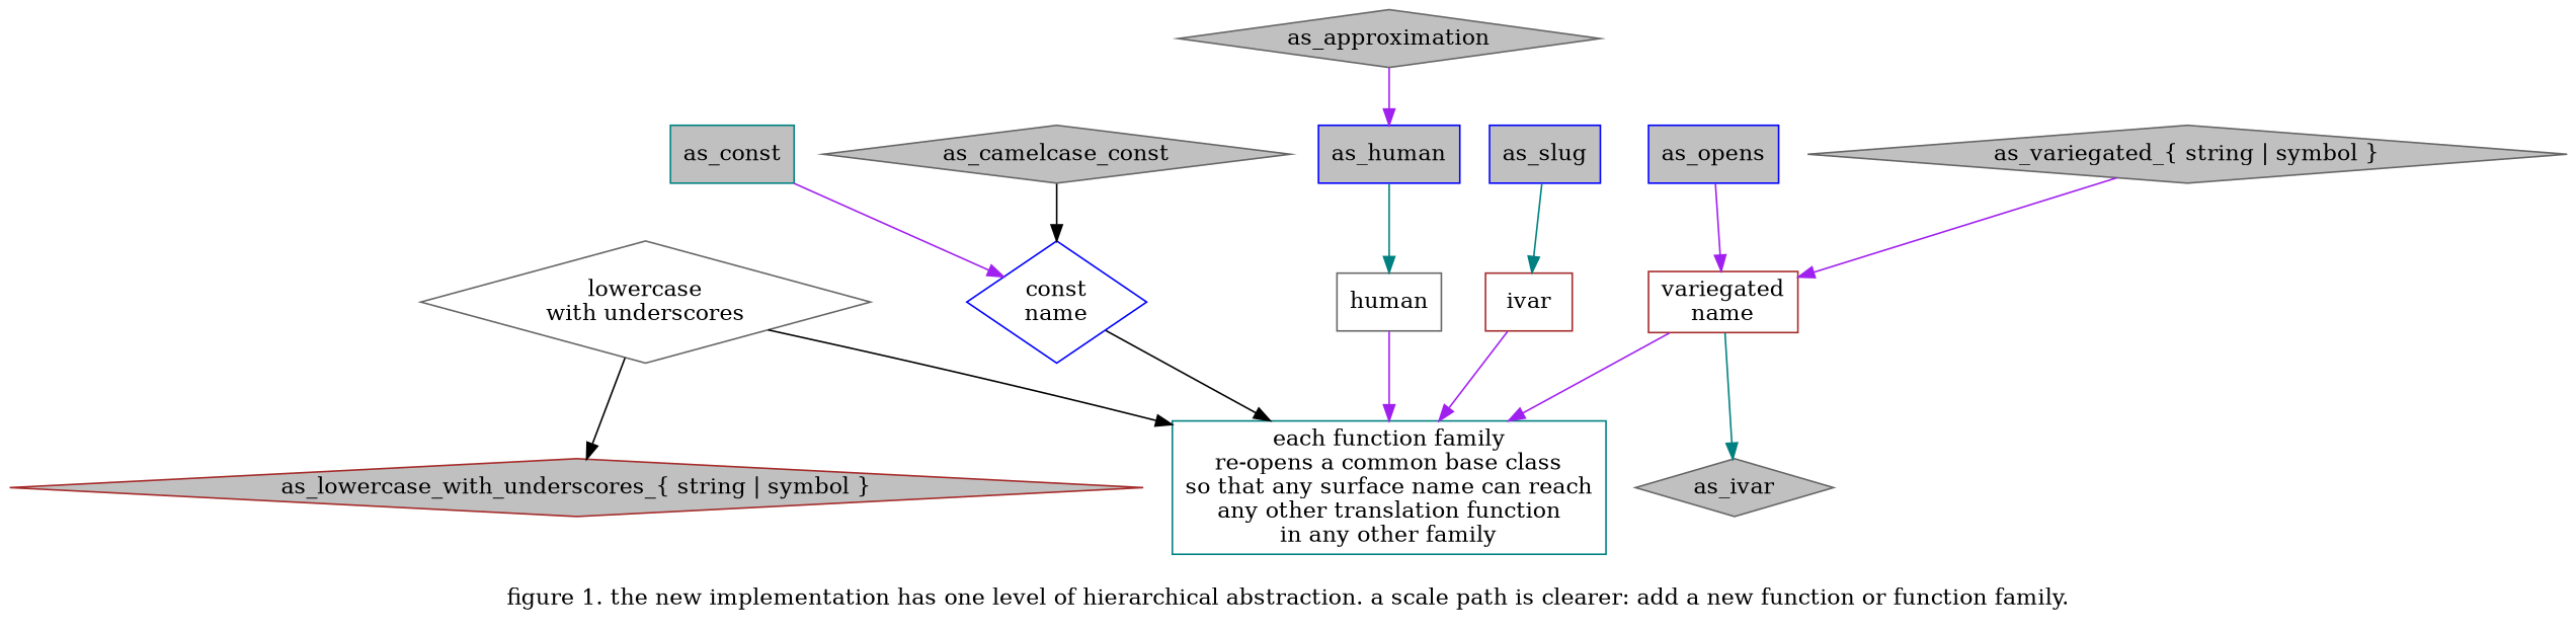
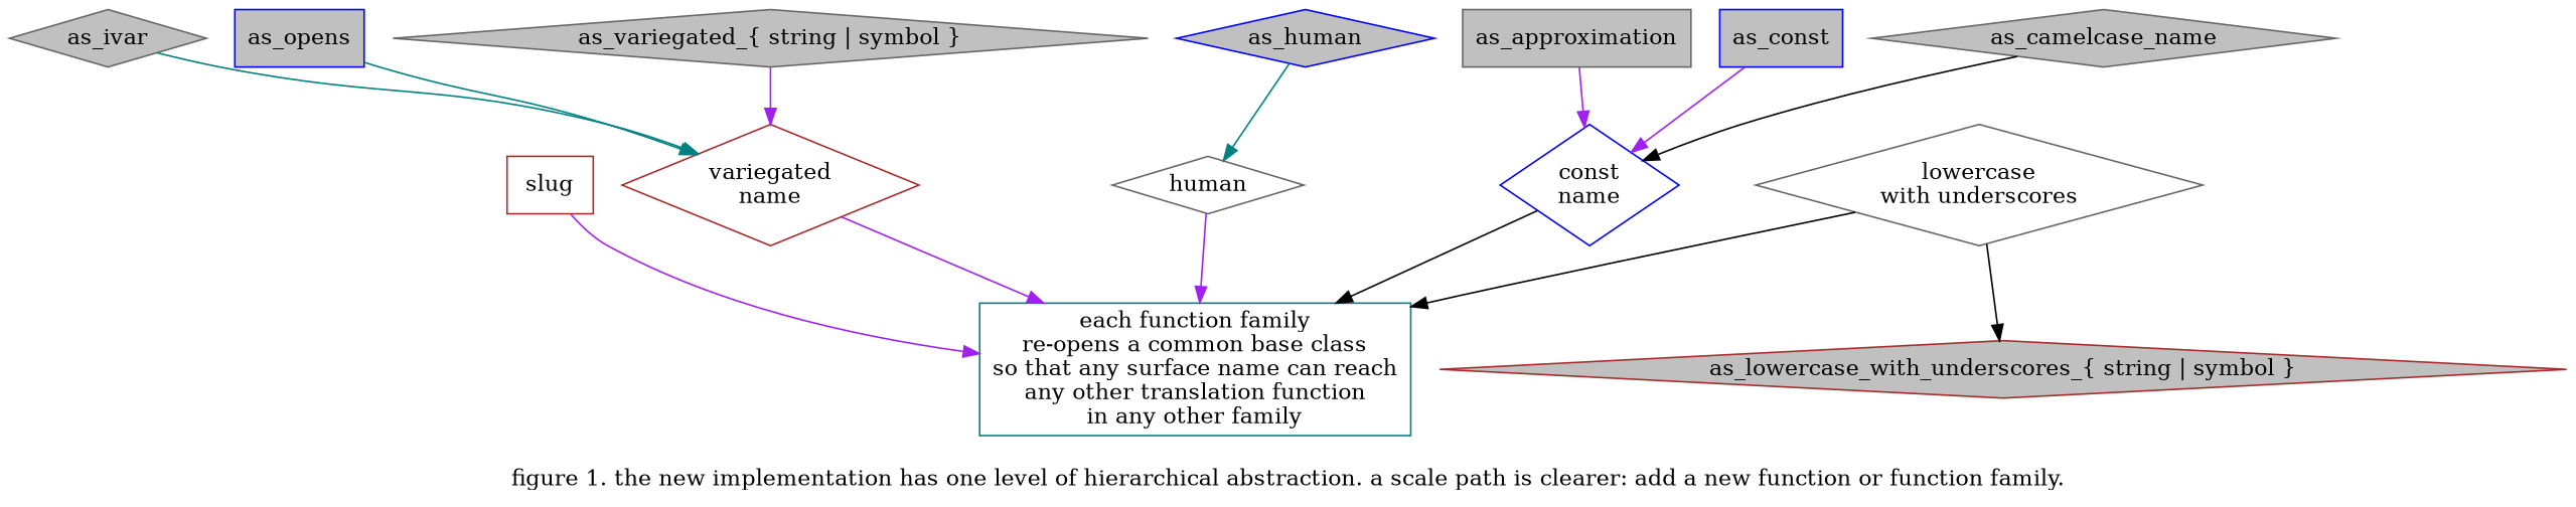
  digraph {
    label="\nfigure 1. the new implementation has one level of hierarchical abstraction. a scale path is clearer: add a new function or function family."
    node [color=gray40 fillcolor=grey shape=diamond style=filled]
    edge [color=purple]
    n1 [color=blue label="const\nname" style=normal]
    n2 [color=teal label="each function family\nre-opens a common base class\nso that any surface name can reach\nany other translation function\nin any other family\n" shape=box style=normal]
-   as_approximation
-   as_const [color=teal shape=box]
-   as_camelcase_const
+   as_approximation [shape=box]
+   as_const [color=blue shape=box]
+   as_camelcase_const [label=as_camelcase_name]
    n6 [color=brown label="as_lowercase_with_underscores_{ string | symbol }"]
    n7 [label="lowercase\nwith underscores" style=normal]
-   slug [color=brown shape=box style=normal label=ivar]
-   as_slug [color=blue shape=box]
-   n10 [color=brown label="variegated\nname" shape=box style=normal]
+   slug [color=brown shape=box style=normal]
+   n10 [color=brown label="variegated\nname" style=normal]
    as_ivar
    n12 [color=blue label=as_opens shape=box]
    n13 [label="as_variegated_{ string | symbol }"]
-   human [shape=box style=normal]
-   as_human [color=blue shape=box]
+   human [style=normal]
+   as_human [color=blue]
    n1 -> n2 [color=black]
-   as_approximation -> as_human
+   as_approximation -> n1
    as_const -> n1
    as_camelcase_const -> n1 [color=black]
    n7 -> n2 [color=black]
    n7 -> n6 [color=black]
    slug -> n2
-   as_slug -> slug [color=teal]
    n10 -> n2
-   n10 -> as_ivar [color=teal]
-   n12 -> n10
+   as_ivar -> n10 [color=teal]
+   n12 -> n10 [color=teal]
    n13 -> n10
    human -> n2
    as_human -> human [color=teal]
  }
